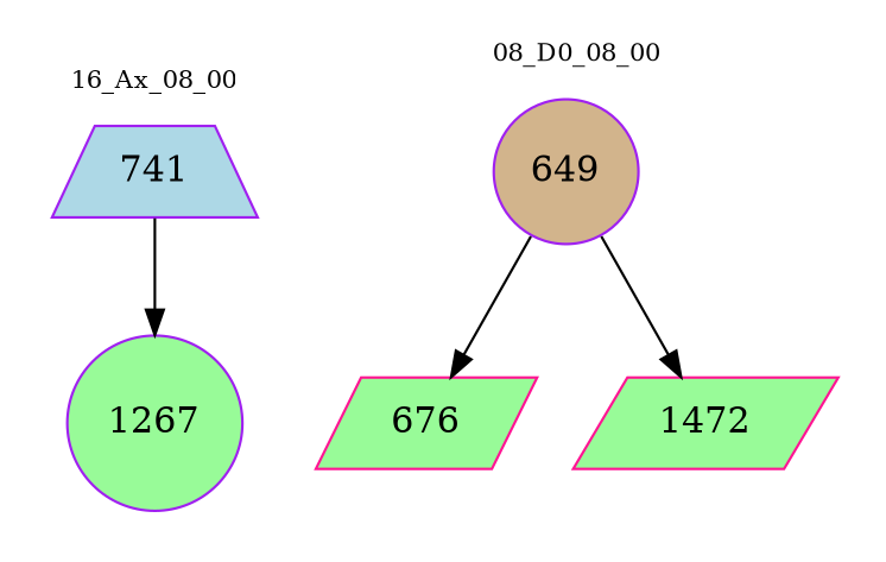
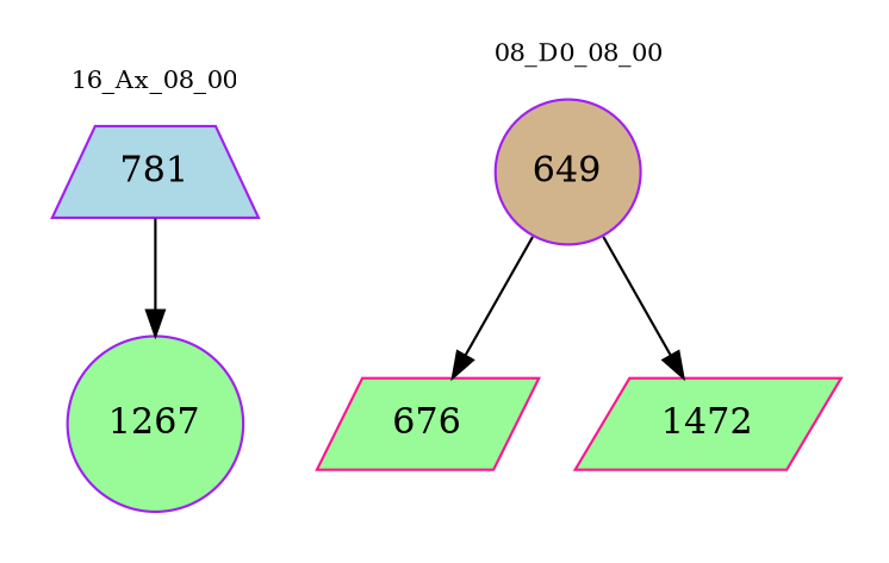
  digraph {
    node [color=purple fillcolor=palegreen shape=circle style=filled]
    edge [color=black]
-   n1 [fillcolor=lightblue label=741 shape=trapezium]
+   n1 [fillcolor=lightblue label=781 shape=trapezium]
    n2 [label=1267]
    n3 [fillcolor=tan label=649]
    n4 [color=deeppink label=676 shape=parallelogram]
    n5 [color=deeppink label=1472 shape=parallelogram]
    subgraph cluster_1 {
      color=white
      fontsize=10
      label="16_Ax_08_00"
      n1
      n2
    }
    subgraph cluster_2 {
      color=white
      fontsize=10
      label="08_D0_08_00"
      n3
      n4
      n5
    }
    n1 -> n2
    n3 -> n4
    n3 -> n5
  }
